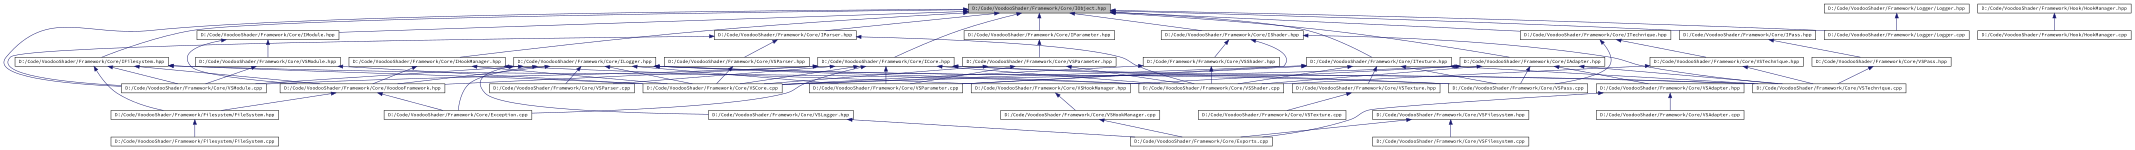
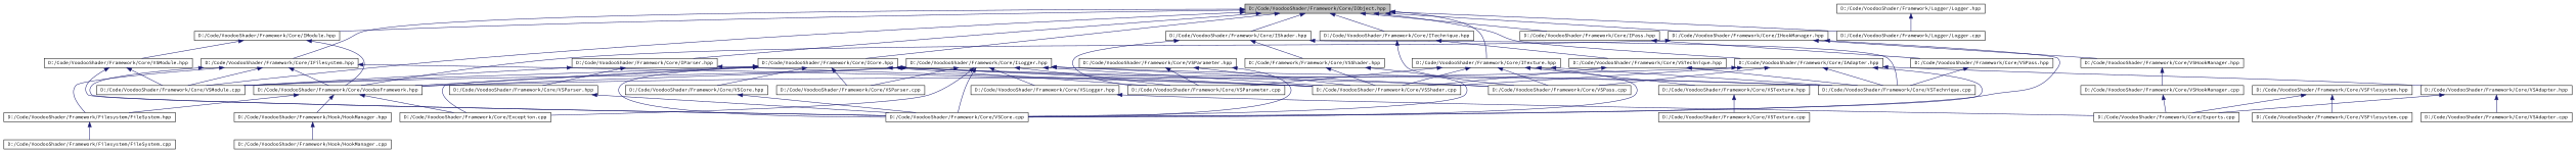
  digraph {
    fontname="Source Code Pro"
    node [color=black fillcolor=white fontname="Source Code Pro" fontsize=10 shape=record style=filled]
    edge [color=midnightblue dir=back fontname="Source Code Pro" fontsize=10 labelfontname=Helvetica labelfontsize=10 style=solid]
    n1 [fillcolor=grey75 fontcolor=black height=0.2 label="D:/Code/VoodooShader/Framework/Core/IObject.hpp" width=0.4]
    n2 [height=0.2 label="D:/Code/VoodooShader/Framework/Core/ICore.hpp" width=0.4]
    n3 [height=0.2 label="D:/Code/VoodooShader/Framework/Core/VSModule.cpp" width=0.4]
    n4 [height=0.2 label="D:/Code/VoodooShader/Framework/Core/IAdapter.hpp" width=0.4]
    n5 [height=0.2 label="D:/Code/VoodooShader/Framework/Core/IFilesystem.hpp" width=0.4]
    n6 [height=0.2 label="D:/Code/VoodooShader/Framework/Core/IHookManager.hpp" width=0.4]
    n7 [height=0.2 label="D:/Code/VoodooShader/Framework/Core/IModule.hpp" width=0.4]
-   n8 [height=0.2 label="D:/Code/VoodooShader/Framework/Core/IParameter.hpp" width=0.4]
    n9 [height=0.2 label="D:/Code/VoodooShader/Framework/Core/IParser.hpp" width=0.4]
    n10 [height=0.2 label="D:/Code/VoodooShader/Framework/Core/IPass.hpp" width=0.4]
    n11 [height=0.2 label="D:/Code/VoodooShader/Framework/Core/IShader.hpp" width=0.4]
    n12 [height=0.2 label="D:/Code/VoodooShader/Framework/Core/ITechnique.hpp" width=0.4]
    n13 [height=0.2 label="D:/Code/VoodooShader/Framework/Core/ITexture.hpp" width=0.4]
    n14 [height=0.2 label="D:/Code/VoodooShader/Framework/Logger/Logger.cpp" width=0.4]
    n15 [height=0.2 label="D:/Code/VoodooShader/Framework/Core/Exception.cpp" width=0.4]
    n16 [height=0.2 label="D:/Code/VoodooShader/Framework/Core/VoodooFramework.hpp" width=0.4]
+   n17 [height=0.2 label="D:/Code/VoodooShader/Framework/Core/VSCore.hpp" width=0.4]
    n18 [height=0.2 label="D:/Code/VoodooShader/Framework/Core/VSCore.cpp" width=0.4]
    n19 [height=0.2 label="D:/Code/VoodooShader/Framework/Core/VSParameter.cpp" width=0.4]
    n20 [height=0.2 label="D:/Code/VoodooShader/Framework/Core/VSParser.cpp" width=0.4]
    n21 [height=0.2 label="D:/Code/VoodooShader/Framework/Core/VSPass.cpp" width=0.4]
    n22 [height=0.2 label="D:/Code/VoodooShader/Framework/Core/VSShader.cpp" width=0.4]
    n23 [height=0.2 label="D:/Code/VoodooShader/Framework/Core/VSTechnique.cpp" width=0.4]
    n24 [height=0.2 label="D:/Code/VoodooShader/Framework/Core/ILogger.hpp" width=0.4]
    n25 [height=0.2 label="D:/Code/VoodooShader/Framework/Core/VSLogger.hpp" width=0.4]
    n26 [height=0.2 label="D:/Code/VoodooShader/Framework/Core/VSAdapter.hpp" width=0.4]
    n27 [height=0.2 label="D:/Code/VoodooShader/Framework/Filesystem/FileSystem.hpp" width=0.4]
    n28 [height=0.2 label="D:/Code/VoodooShader/Framework/Core/VSHookManager.hpp" width=0.4]
    n29 [height=0.2 label="D:/Code/VoodooShader/Framework/Core/VSModule.hpp" width=0.4]
    n30 [height=0.2 label="D:/Code/VoodooShader/Framework/Core/VSParameter.hpp" width=0.4]
    n31 [height=0.2 label="D:/Code/VoodooShader/Framework/Core/VSParser.hpp" width=0.4]
    n32 [height=0.2 label="D:/Code/VoodooShader/Framework/Core/VSPass.hpp" width=0.4]
    n33 [height=0.2 label="D:/Code/Framework/Framework/Core/VSShader.hpp" width=0.4]
    n34 [height=0.2 label="D:/Code/VoodooShader/Framework/Core/VSTechnique.hpp" width=0.4]
    n35 [height=0.2 label="D:/Code/VoodooShader/Framework/Core/VSTexture.hpp" width=0.4]
    n36 [height=0.2 label="D:/Code/VoodooShader/Framework/Hook/HookManager.hpp" width=0.4]
    n37 [height=0.2 label="D:/Code/VoodooShader/Framework/Filesystem/FileSystem.cpp" width=0.4]
    n38 [height=0.2 label="D:/Code/VoodooShader/Framework/Hook/HookManager.cpp" width=0.4]
    n39 [height=0.2 label="D:/Code/VoodooShader/Framework/Logger/Logger.hpp" width=0.4]
    n40 [height=0.2 label="D:/Code/VoodooShader/Framework/Core/Exports.cpp" width=0.4]
    n41 [height=0.2 label="D:/Code/VoodooShader/Framework/Core/VSAdapter.cpp" width=0.4]
    n42 [height=0.2 label="D:/Code/VoodooShader/Framework/Core/VSFilesystem.hpp" width=0.4]
    n43 [height=0.2 label="D:/Code/VoodooShader/Framework/Core/VSFilesystem.cpp" width=0.4]
    n44 [height=0.2 label="D:/Code/VoodooShader/Framework/Core/VSHookManager.cpp" width=0.4]
    n45 [height=0.2 label="D:/Code/VoodooShader/Framework/Core/VSTexture.cpp" width=0.4]
    n1 -> n2
    n1 -> n3
    n1 -> n4
    n1 -> n5
    n1 -> n6
    n1 -> n7
-   n1 -> n8
    n1 -> n9
    n1 -> n10
    n1 -> n11
    n1 -> n12
    n1 -> n13
    n1 -> n14
    n2 -> n3
    n2 -> n15
    n2 -> n16
+   n2 -> n17
    n2 -> n18
    n2 -> n19
    n2 -> n20
    n2 -> n21
    n2 -> n22
    n2 -> n23
-   n4 -> n28
+   n4 -> n16
    n4 -> n18
    n4 -> n21
    n4 -> n22
    n4 -> n23
    n4 -> n26
    n5 -> n3
    n5 -> n16
    n5 -> n18
    n5 -> n22
    n5 -> n27
    n6 -> n16
    n6 -> n18
    n6 -> n28
    n7 -> n16
    n7 -> n29
-   n8 -> n30
    n9 -> n3
    n9 -> n22
    n9 -> n31
    n10 -> n32
    n11 -> n19
    n11 -> n23
    n11 -> n33
    n12 -> n21
    n12 -> n34
    n13 -> n18
    n13 -> n19
    n13 -> n21
    n13 -> n22
    n13 -> n23
    n13 -> n35
    n16 -> n15
    n16 -> n27
+   n16 -> n36
+   n17 -> n18
    n24 -> n3
    n24 -> n15
    n24 -> n16
    n24 -> n18
    n24 -> n19
    n24 -> n20
    n24 -> n21
    n24 -> n22
    n24 -> n23
    n24 -> n25
    n25 -> n40
    n26 -> n40
    n26 -> n41
    n27 -> n37
    n28 -> n44
    n29 -> n3
    n29 -> n18
    n30 -> n18
    n30 -> n19
    n30 -> n22
    n31 -> n18
    n32 -> n23
    n33 -> n18
    n33 -> n22
    n34 -> n22
    n34 -> n23
    n35 -> n45
    n36 -> n38
    n39 -> n14
    n42 -> n40
    n42 -> n43
    n44 -> n40
  }
